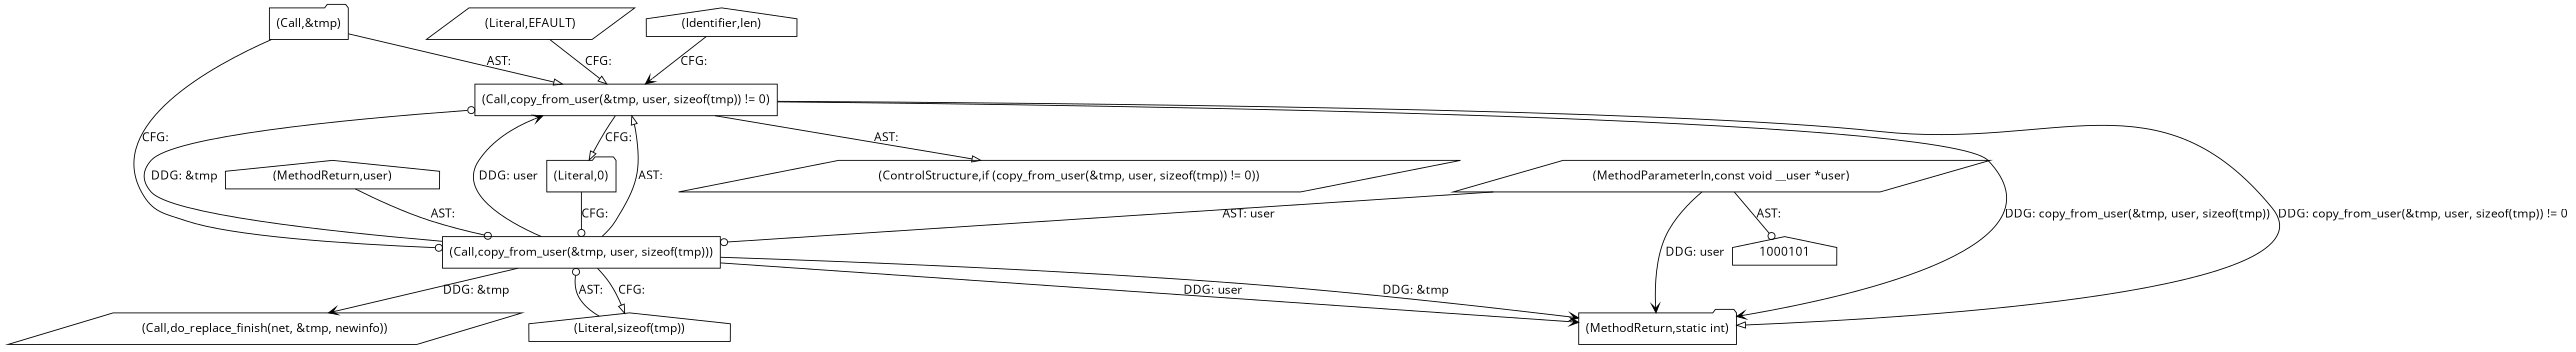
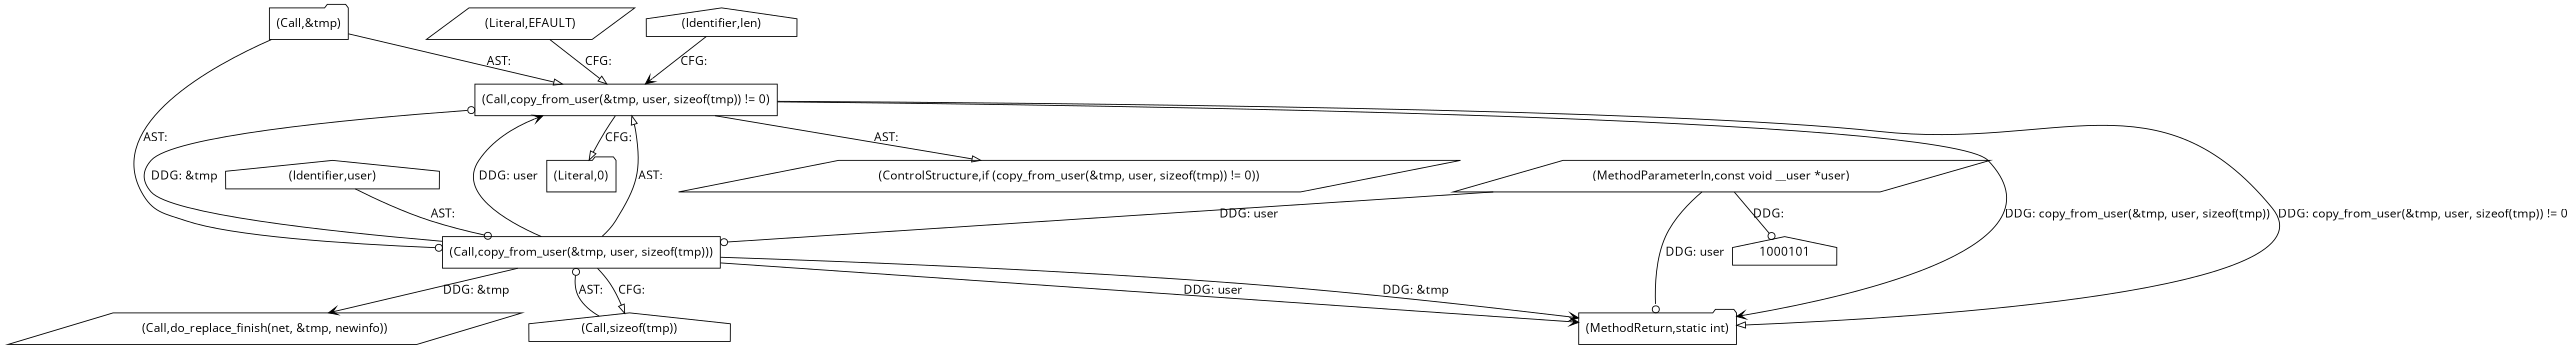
  digraph {
    fontname="Open Sans"
    node [fontname="Open Sans" shape=parallelogram]
    edge [arrowhead=vee fontname="Open Sans"]
    n1 [label="(Call,copy_from_user(&tmp, user, sizeof(tmp)) != 0)" shape=box]
    n2 [label="(MethodReturn,static int)" shape=folder]
    n3 [label="(ControlStructure,if (copy_from_user(&tmp, user, sizeof(tmp)) != 0))"]
    n4 [label="(Literal,0)" shape=folder]
    n5 [label="(Call,copy_from_user(&tmp, user, sizeof(tmp)))" shape=box]
    n6 [label="(Call,do_replace_finish(net, &tmp, newinfo))"]
-   n7 [label="(Literal,sizeof(tmp))" shape=house]
+   n7 [label="(Call,sizeof(tmp))" shape=house]
    n8 [label="(MethodParameterIn,const void __user *user)"]
    1000101 [shape=house]
    n10 [label="(Call,&tmp)" shape=folder]
    n11 [label="(Literal,EFAULT)"]
    n12 [label="(Identifier,len)" shape=house]
-   n13 [label="(MethodReturn,user)" shape=house]
+   n13 [label="(Identifier,user)" shape=house]
    n1 -> n2 [label="DDG: copy_from_user(&tmp, user, sizeof(tmp))"]
    n1 -> n2 [arrowhead=onormal label="DDG: copy_from_user(&tmp, user, sizeof(tmp)) != 0"]
    n1 -> n3 [arrowhead=onormal label="AST: "]
    n1 -> n4 [arrowhead=onormal label="CFG: "]
-   n4 -> n5 [arrowhead=odot label="CFG: "]
    n5 -> n1 [arrowhead=onormal label="AST: "]
    n5 -> n1 [arrowhead=odot label="DDG: &tmp"]
    n5 -> n1 [label="DDG: user"]
    n5 -> n2 [label="DDG: user"]
    n5 -> n2 [label="DDG: &tmp"]
    n5 -> n6 [label="DDG: &tmp"]
    n5 -> n7 [arrowhead=onormal label="CFG: "]
    n7 -> n5 [arrowhead=odot label="AST: "]
-   n8 -> n2 [label="DDG: user"]
-   n8 -> n5 [arrowhead=odot label="AST: user"]
-   n8 -> 1000101 [arrowhead=odot label="AST: "]
+   n8 -> n2 [arrowhead=odot label="DDG: user"]
+   n8 -> n5 [arrowhead=odot label="DDG: user"]
+   n8 -> 1000101 [arrowhead=odot label="DDG: "]
    n10 -> n1 [arrowhead=onormal label="AST: "]
-   n10 -> n5 [arrowhead=odot label="CFG: "]
+   n10 -> n5 [arrowhead=odot label="AST: "]
    n11 -> n1 [arrowhead=onormal label="CFG: "]
    n12 -> n1 [label="CFG: "]
    n13 -> n5 [arrowhead=odot label="AST: "]
  }
